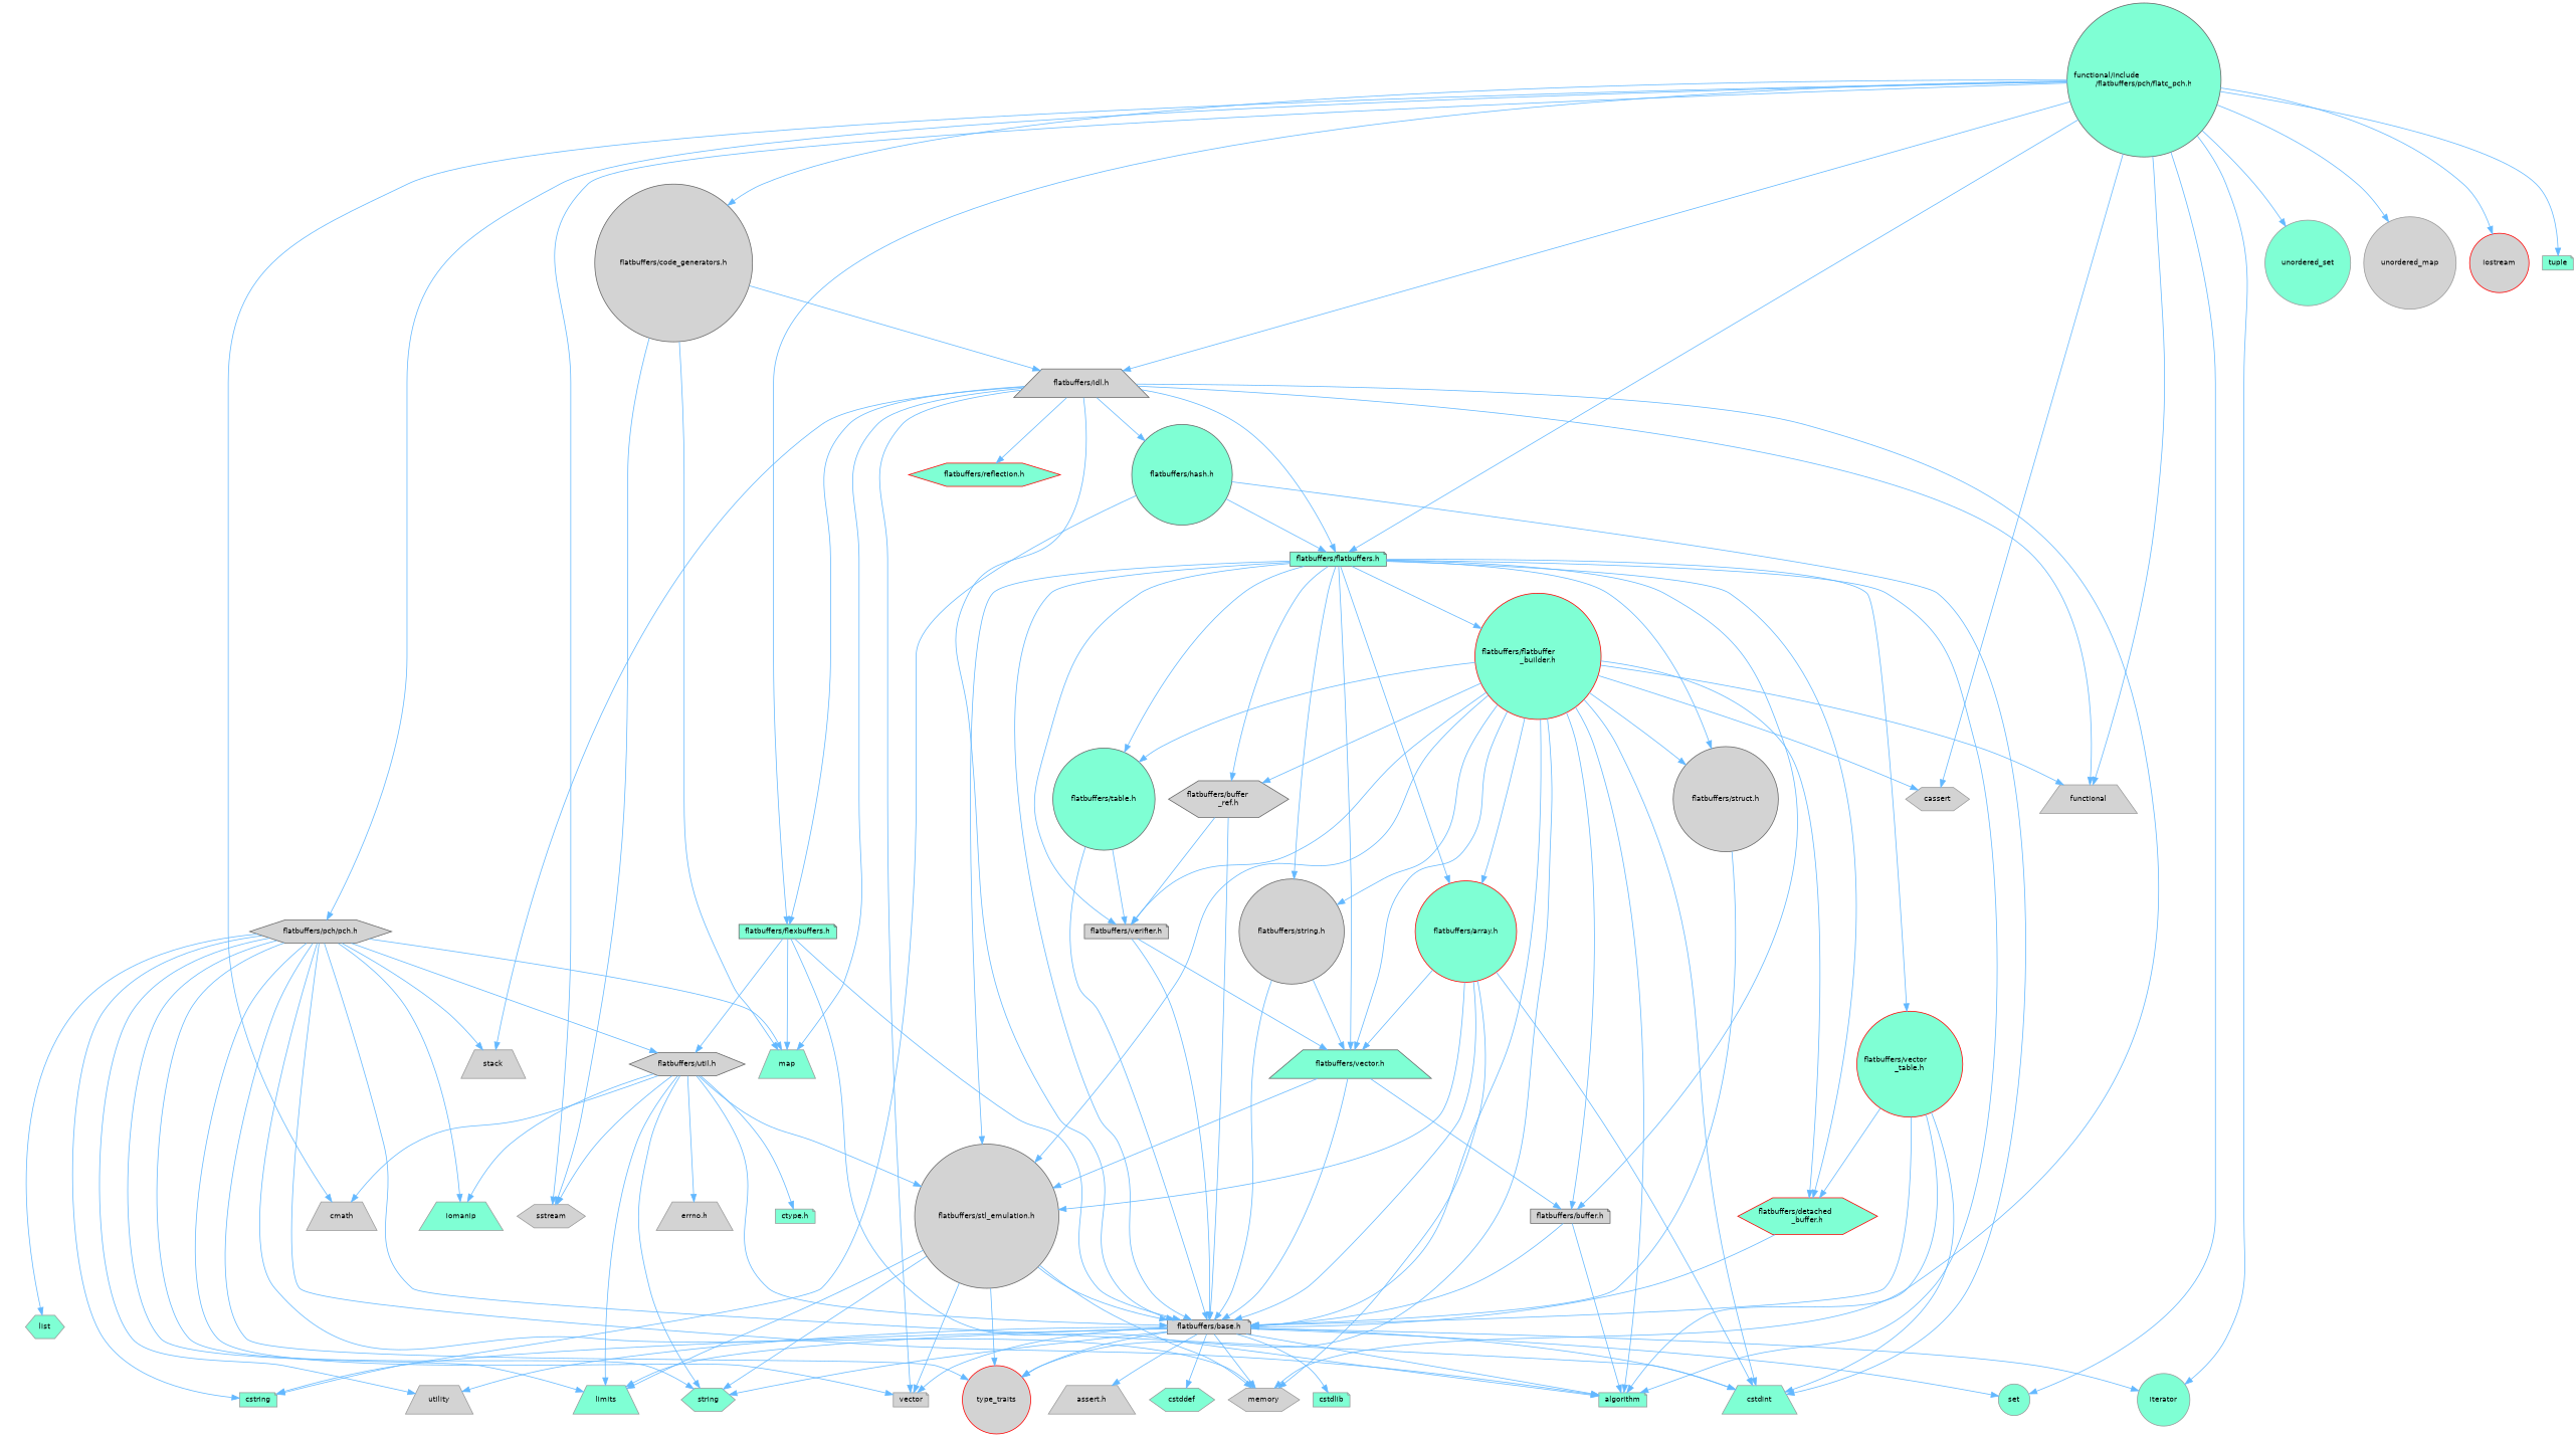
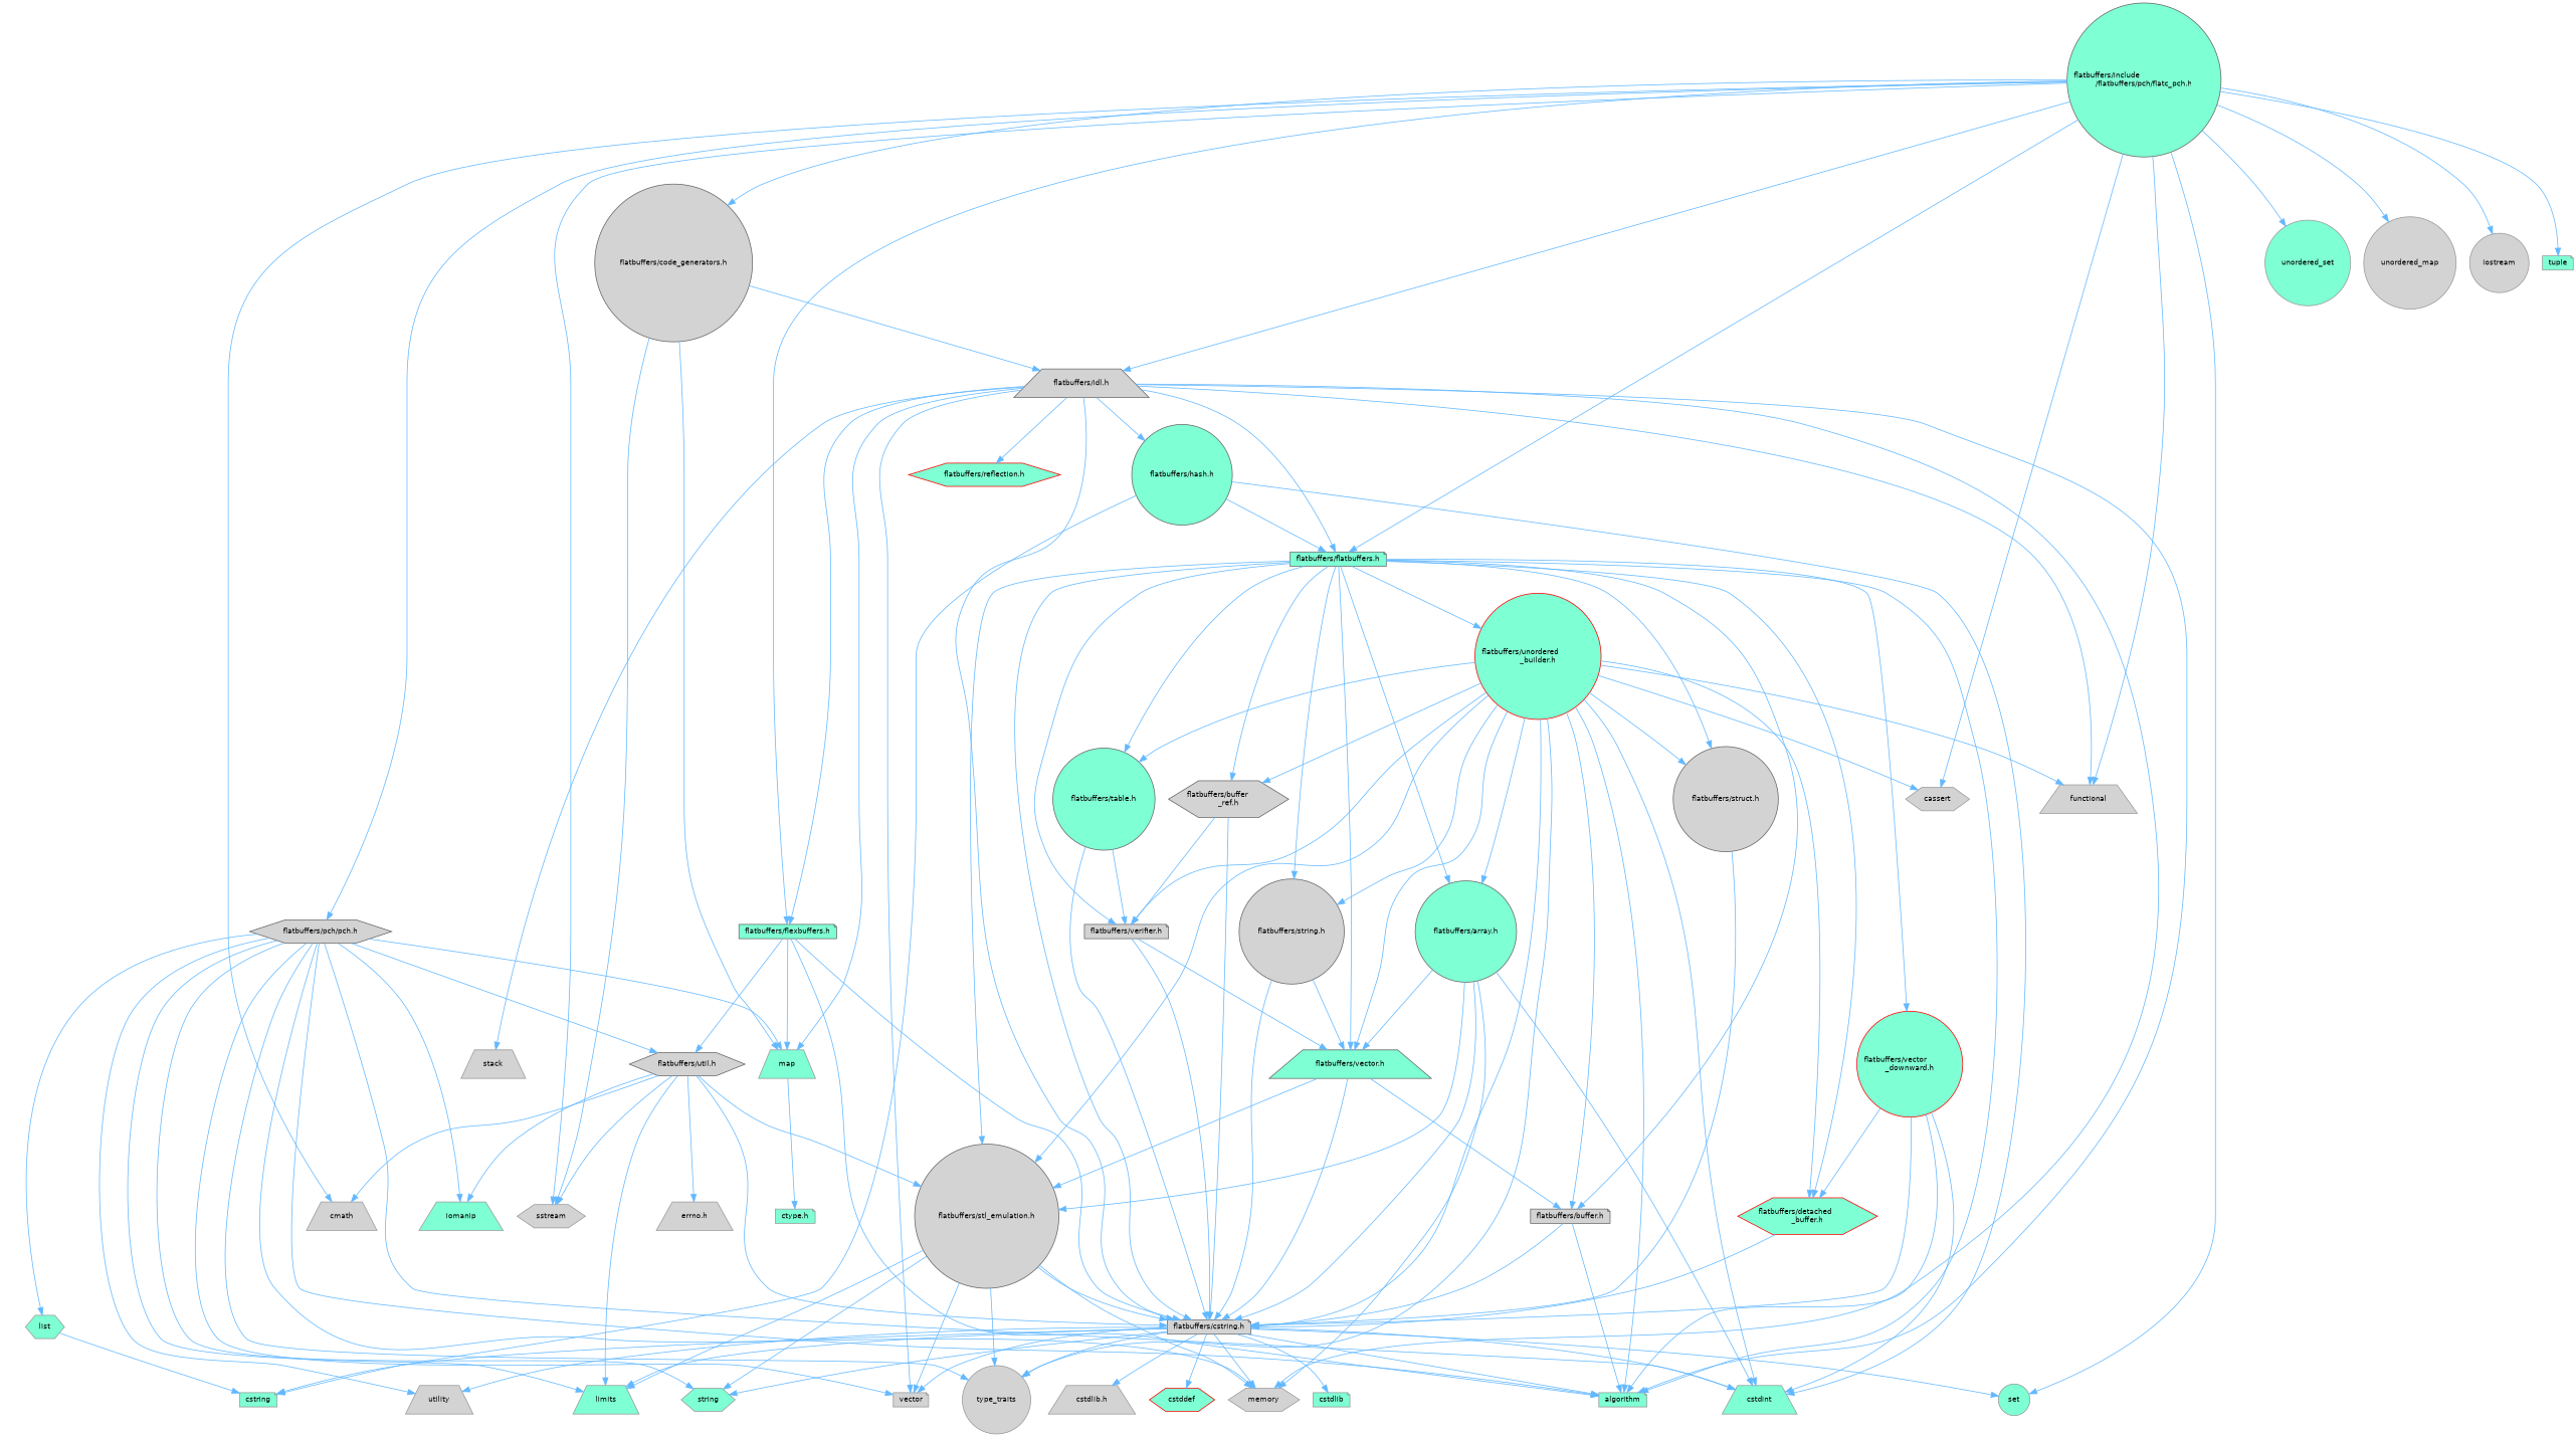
  digraph {
    node [color=grey60 fillcolor=aquamarine fontname=Helvetica fontsize=10 shape=circle style=filled]
    edge [color=steelblue1 fontname=Helvetica fontsize=10 labelfontname=Helvetica labelfontsize=10 style=solid]
-   n1 [color=gray40 fontcolor=black height=0.2 label="functional/include\l/flatbuffers/pch/flatc_pch.h" width=0.4]
+   n1 [color=gray40 fontcolor=black height=0.2 label="flatbuffers/include\l/flatbuffers/pch/flatc_pch.h" width=0.4]
    n2 [fillcolor=lightgrey height=0.2 label=cmath shape=trapezium width=0.4]
    n3 [fillcolor=lightgrey height=0.2 label=sstream shape=hexagon width=0.4]
    n4 [fillcolor=lightgrey height=0.2 label=cassert shape=hexagon width=0.4]
    n5 [height=0.2 label=unordered_set width=0.4]
    n6 [fillcolor=lightgrey height=0.2 label=unordered_map width=0.4]
-   n7 [color=red fillcolor=lightgrey height=0.2 label=iostream width=0.4]
+   n7 [fillcolor=lightgrey height=0.2 label=iostream width=0.4]
    n8 [fillcolor=lightgrey height=0.2 label=functional shape=trapezium width=0.4]
    n9 [height=0.2 label=set width=0.4]
-   n10 [height=0.2 label=iterator width=0.4]
    n11 [height=0.2 label=tuple shape=note width=0.4]
    n12 [color=grey40 fillcolor=lightgrey height=0.2 label="flatbuffers/pch/pch.h" shape=hexagon width=0.4]
    n13 [color=grey40 fillcolor=lightgrey height=0.2 label="flatbuffers/code_generators.h" width=0.4]
    n14 [color=grey40 fillcolor=lightgrey height=0.2 label="flatbuffers/idl.h" shape=trapezium width=0.4]
    n15 [color=grey40 height=0.2 label="flatbuffers/flatbuffers.h" shape=note width=0.4]
    n16 [color=grey40 height=0.2 label="flatbuffers/flexbuffers.h" shape=note width=0.4]
    n17 [height=0.2 label=cstdint shape=trapezium width=0.4]
    n18 [height=0.2 label=cstring shape=note width=0.4]
    n19 [height=0.2 label=algorithm shape=note width=0.4]
    n20 [height=0.2 label=list shape=hexagon width=0.4]
    n21 [height=0.2 label=string shape=hexagon width=0.4]
    n22 [fillcolor=lightgrey height=0.2 label=utility shape=trapezium width=0.4]
    n23 [height=0.2 label=iomanip shape=trapezium width=0.4]
    n24 [height=0.2 label=map shape=trapezium width=0.4]
    n25 [fillcolor=lightgrey height=0.2 label=memory shape=hexagon width=0.4]
    n26 [height=0.2 label=limits shape=trapezium width=0.4]
    n27 [fillcolor=lightgrey height=0.2 label=stack shape=trapezium width=0.4]
    n28 [fillcolor=lightgrey height=0.2 label=vector shape=note width=0.4]
-   n29 [color=red fillcolor=lightgrey height=0.2 label=type_traits width=0.4]
+   n29 [fillcolor=lightgrey height=0.2 label=type_traits width=0.4]
    n30 [color=grey40 fillcolor=lightgrey height=0.2 label="flatbuffers/util.h" shape=hexagon width=0.4]
-   n31 [color=grey40 fillcolor=lightgrey height=0.2 label="flatbuffers/base.h" shape=note width=0.4]
+   n31 [color=grey40 fillcolor=lightgrey height=0.2 label="flatbuffers/cstring.h" shape=note width=0.4]
    n32 [color=grey40 height=0.2 label="flatbuffers/hash.h" width=0.4]
    n33 [color=red height=0.2 label="flatbuffers/reflection.h" shape=hexagon width=0.4]
    n34 [color=grey40 fillcolor=lightgrey height=0.2 label="flatbuffers/stl_emulation.h" width=0.4]
-   n35 [color=red height=0.2 label="flatbuffers/array.h" width=0.4]
+   n35 [color=grey40 height=0.2 label="flatbuffers/array.h" width=0.4]
    n36 [color=grey40 height=0.2 label="flatbuffers/vector.h" shape=trapezium width=0.4]
    n37 [color=grey40 fillcolor=lightgrey height=0.2 label="flatbuffers/buffer.h" shape=note width=0.4]
    n38 [color=grey40 fillcolor=lightgrey height=0.2 label="flatbuffers/buffer\l_ref.h" shape=hexagon width=0.4]
    n39 [color=grey40 fillcolor=lightgrey height=0.2 label="flatbuffers/verifier.h" shape=note width=0.4]
    n40 [color=red height=0.2 label="flatbuffers/detached\l_buffer.h" shape=hexagon width=0.4]
-   n41 [color=red height=0.2 label="flatbuffers/flatbuffer\l_builder.h" width=0.4]
+   n41 [color=red height=0.2 label="flatbuffers/unordered\l_builder.h" width=0.4]
    n42 [color=grey40 fillcolor=lightgrey height=0.2 label="flatbuffers/string.h" width=0.4]
    n43 [color=grey40 fillcolor=lightgrey height=0.2 label="flatbuffers/struct.h" width=0.4]
    n44 [color=grey40 height=0.2 label="flatbuffers/table.h" width=0.4]
-   n45 [color=red height=0.2 label="flatbuffers/vector\l_table.h" width=0.4]
+   n45 [color=red height=0.2 label="flatbuffers/vector\l_downward.h" width=0.4]
    n46 [height=0.2 label="ctype.h" shape=note width=0.4]
    n47 [fillcolor=lightgrey height=0.2 label="errno.h" shape=trapezium width=0.4]
-   n48 [fillcolor=lightgrey height=0.2 label="assert.h" shape=trapezium width=0.4]
-   n49 [height=0.2 label=cstddef shape=hexagon width=0.4]
+   n48 [fillcolor=lightgrey height=0.2 label="cstdlib.h" shape=trapezium width=0.4]
+   n49 [color=red height=0.2 label=cstddef shape=hexagon width=0.4]
    n50 [height=0.2 label=cstdlib shape=note width=0.4]
    n1 -> n2
    n1 -> n3
    n1 -> n4
    n1 -> n5
    n1 -> n6
    n1 -> n7
    n1 -> n8
    n1 -> n9
-   n1 -> n10
    n1 -> n11
    n1 -> n12
    n1 -> n13
    n1 -> n14
    n1 -> n15
    n1 -> n16
    n12 -> n17
-   n12 -> n18
+   n20 -> n18
    n12 -> n19
    n12 -> n20
    n12 -> n21
    n12 -> n22
    n12 -> n23
    n12 -> n24
    n12 -> n25
    n12 -> n26
-   n12 -> n27
    n12 -> n28
    n12 -> n29
    n12 -> n30
    n13 -> n3
    n13 -> n14
    n13 -> n24
    n14 -> n8
    n14 -> n15
    n14 -> n16
+   n14 -> n19
    n14 -> n24
    n14 -> n25
    n14 -> n27
    n14 -> n28
    n14 -> n31
    n14 -> n32
    n14 -> n33
    n15 -> n19
    n15 -> n31
    n15 -> n34
    n15 -> n35
    n15 -> n36
    n15 -> n37
    n15 -> n38
    n15 -> n39
    n15 -> n40
    n15 -> n41
    n15 -> n42
    n15 -> n43
    n15 -> n44
    n15 -> n45
    n16 -> n19
    n16 -> n24
    n16 -> n30
    n16 -> n31
    n30 -> n2
    n30 -> n3
-   n30 -> n21
    n30 -> n23
    n30 -> n26
    n30 -> n31
    n30 -> n34
-   n30 -> n46
+   n24 -> n46
    n30 -> n47
    n31 -> n9
-   n31 -> n10
    n31 -> n17
    n31 -> n18
    n31 -> n19
    n31 -> n21
    n31 -> n22
    n31 -> n25
    n31 -> n26
    n31 -> n28
    n31 -> n29
    n31 -> n48
    n31 -> n49
    n31 -> n50
    n32 -> n15
    n32 -> n17
    n32 -> n18
    n34 -> n21
    n34 -> n25
    n34 -> n26
    n34 -> n28
    n34 -> n29
    n34 -> n31
    n35 -> n17
    n35 -> n25
    n35 -> n31
    n35 -> n34
    n35 -> n36
    n36 -> n31
    n36 -> n34
    n36 -> n37
    n37 -> n19
    n37 -> n31
    n38 -> n31
    n38 -> n39
    n39 -> n31
    n39 -> n36
    n40 -> n31
    n41 -> n4
    n41 -> n8
    n41 -> n17
    n41 -> n19
    n41 -> n29
    n41 -> n31
    n41 -> n34
    n41 -> n35
    n41 -> n36
    n41 -> n37
    n41 -> n38
    n41 -> n39
    n41 -> n40
    n41 -> n42
    n41 -> n43
    n41 -> n44
    n42 -> n31
    n42 -> n36
    n43 -> n31
    n44 -> n31
    n44 -> n39
    n45 -> n17
    n45 -> n19
    n45 -> n31
    n45 -> n40
  }
